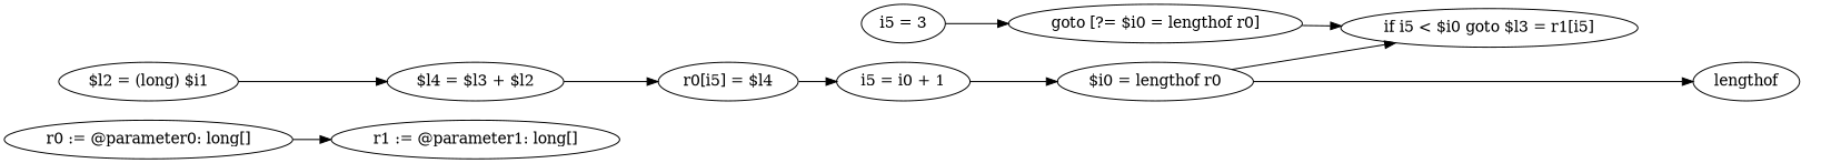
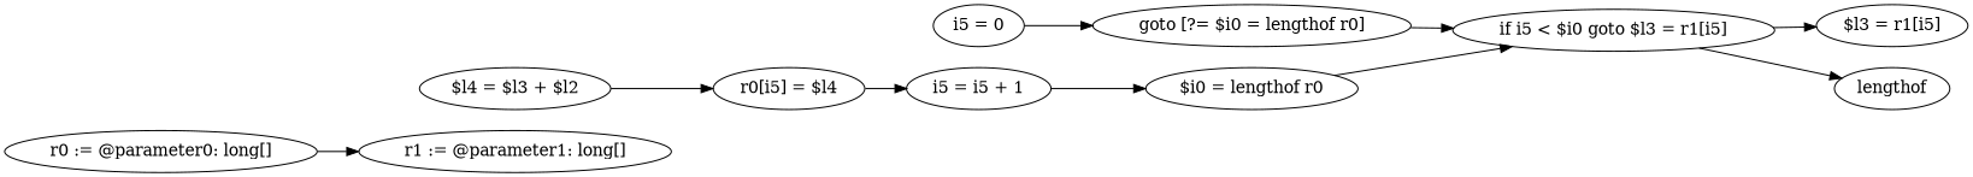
  digraph {
    rankdir=LR
    "r0 := @parameter0: long[]"
    "r1 := @parameter1: long[]"
-   "i5 = 0" [label="i5 = 3"]
+   "i5 = 0"
    "goto [?= $i0 = lengthof r0]"
    "if i5 < $i0 goto $l3 = r1[i5]"
    "$i0 = lengthof r0"
-   "$l2 = (long) $i1"
    "$l4 = $l3 + $l2"
    "r0[i5] = $l4"
-   "i5 = i5 + 1" [label="i5 = i0 + 1"]
+   "i5 = i5 + 1"
+   "$l3 = r1[i5]"
    n12 [label=lengthof]
    "r0 := @parameter0: long[]" -> "r1 := @parameter1: long[]"
    "i5 = 0" -> "goto [?= $i0 = lengthof r0]"
    "goto [?= $i0 = lengthof r0]" -> "if i5 < $i0 goto $l3 = r1[i5]"
-   "$i0 = lengthof r0" -> n12
+   "if i5 < $i0 goto $l3 = r1[i5]" -> "$l3 = r1[i5]"
+   "if i5 < $i0 goto $l3 = r1[i5]" -> n12
    "$i0 = lengthof r0" -> "if i5 < $i0 goto $l3 = r1[i5]"
-   "$l2 = (long) $i1" -> "$l4 = $l3 + $l2"
    "$l4 = $l3 + $l2" -> "r0[i5] = $l4"
    "r0[i5] = $l4" -> "i5 = i5 + 1"
    "i5 = i5 + 1" -> "$i0 = lengthof r0"
  }
